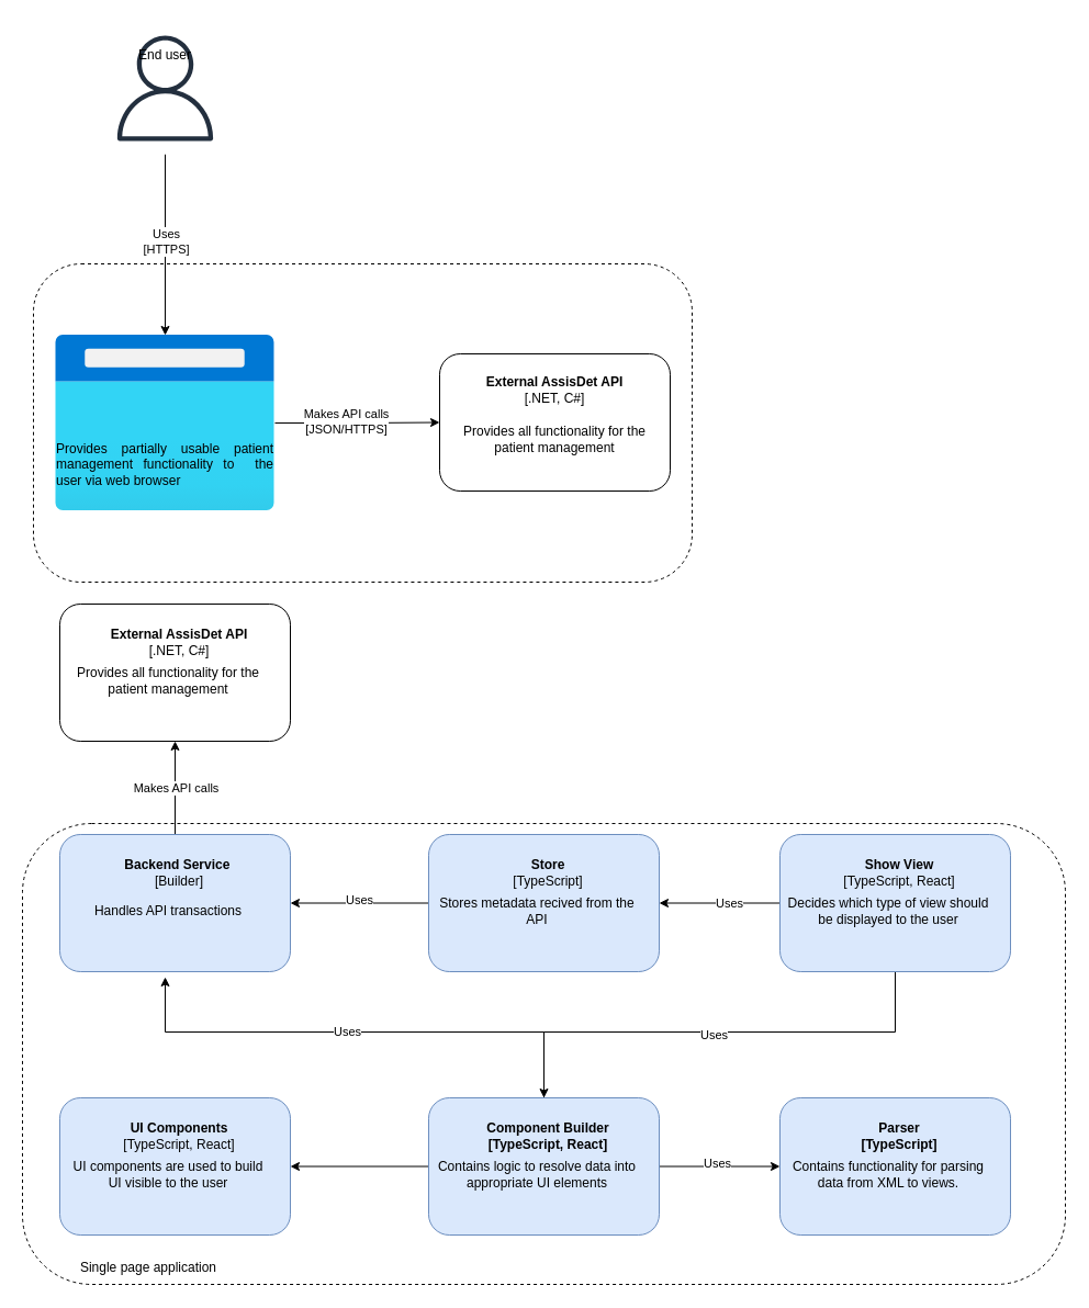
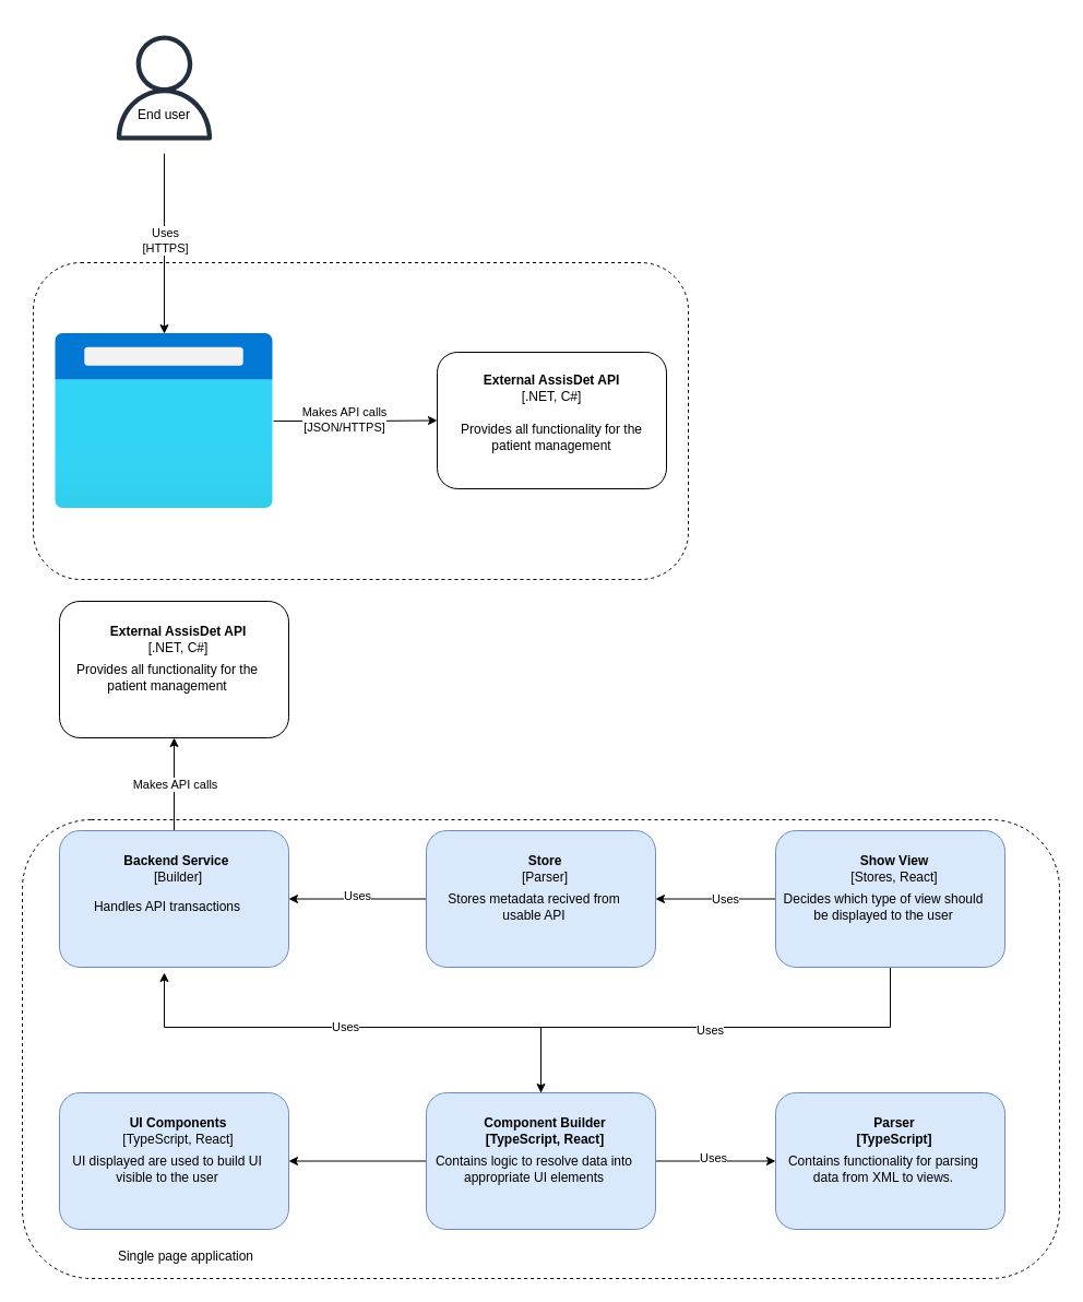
  <mxCell id="0" />
  <mxCell id="1" parent="0" />
  <mxCell id="2" value="" style="rounded=1;whiteSpace=wrap;html=1;fillColor=none;dashed=1;" vertex="1" parent="1"><mxGeometry x="20" y="750" width="950" height="420" as="geometry" /></mxCell>
  <mxCell id="3" style="edgeStyle=orthogonalEdgeStyle;rounded=0;orthogonalLoop=1;jettySize=auto;html=1;" edge="1" parent="1" source="5" target="9"><mxGeometry relative="1" as="geometry" /></mxCell>
  <mxCell id="4" value="&lt;div&gt;Uses&lt;/div&gt;&lt;div&gt;[HTTPS]&lt;br&gt;&lt;/div&gt;" style="edgeLabel;html=1;align=center;verticalAlign=middle;resizable=0;points=[];" vertex="1" connectable="0" parent="3"><mxGeometry x="-0.044" relative="1" as="geometry"><mxPoint as="offset" /></mxGeometry></mxCell>
  <mxCell id="5" value="" style="sketch=0;outlineConnect=0;fontColor=#232F3E;gradientColor=none;strokeColor=#232F3E;fillColor=#ffffff;dashed=0;verticalLabelPosition=bottom;verticalAlign=top;align=center;html=1;fontSize=12;fontStyle=0;aspect=fixed;shape=mxgraph.aws4.resourceIcon;resIcon=mxgraph.aws4.user;" vertex="1" parent="1"><mxGeometry x="90" y="20" width="120" height="120" as="geometry" /></mxCell>
  <mxCell id="6" value="" style="rounded=1;whiteSpace=wrap;html=1;fillColor=none;dashed=1;" vertex="1" parent="1"><mxGeometry x="30" y="240" width="600" height="290" as="geometry" /></mxCell>
  <mxCell id="7" style="edgeStyle=orthogonalEdgeStyle;rounded=0;orthogonalLoop=1;jettySize=auto;html=1;" edge="1" parent="1" source="9" target="10"><mxGeometry relative="1" as="geometry" /></mxCell>
  <mxCell id="8" value="&lt;div&gt;Makes API calls&lt;/div&gt;&lt;div&gt;[JSON/HTTPS]&lt;br&gt;&lt;/div&gt;" style="edgeLabel;html=1;align=center;verticalAlign=middle;resizable=0;points=[];" vertex="1" connectable="0" parent="7"><mxGeometry x="-0.148" y="2" relative="1" as="geometry"><mxPoint as="offset" /></mxGeometry></mxCell>
  <mxCell id="9" value="" style="image;aspect=fixed;html=1;points=[];align=center;fontSize=12;image=img/lib/azure2/general/Browser.svg;" vertex="1" parent="1"><mxGeometry x="50" y="305" width="200" height="160" as="geometry" /></mxCell>
  <mxCell id="10" value="" style="rounded=1;whiteSpace=wrap;html=1;" vertex="1" parent="1"><mxGeometry x="400" y="322" width="210" height="125" as="geometry" /></mxCell>
- <mxCell id="11" value="&lt;div align=&quot;justify&quot;&gt;Provides partially usable patient management functionality to&amp;nbsp; the user via web browser&lt;/div&gt;" style="text;html=1;strokeColor=none;fillColor=none;align=center;verticalAlign=middle;whiteSpace=wrap;rounded=0;" vertex="1" parent="1"><mxGeometry x="50" y="385" width="200" height="75" as="geometry" /></mxCell>
  <mxCell id="12" value="&lt;b&gt;External AssisDet API&lt;/b&gt; [.NET, C#]" style="text;html=1;strokeColor=none;fillColor=none;align=center;verticalAlign=middle;whiteSpace=wrap;rounded=0;" vertex="1" parent="1"><mxGeometry x="430" y="340" width="150" height="30" as="geometry" /></mxCell>
- <mxCell id="13" value="End user" style="text;html=1;strokeColor=none;fillColor=none;align=center;verticalAlign=middle;whiteSpace=wrap;rounded=0;" vertex="1" parent="1"><mxGeometry x="120" y="35" width="60" height="30" as="geometry" /></mxCell>
+ <mxCell id="13" value="End user" style="text;html=1;strokeColor=none;fillColor=none;align=center;verticalAlign=middle;whiteSpace=wrap;rounded=0;" vertex="1" parent="1"><mxGeometry x="120" y="90" width="60" height="30" as="geometry" /></mxCell>
  <mxCell id="14" value="Provides all functionality for the patient management" style="text;html=1;strokeColor=none;fillColor=none;align=center;verticalAlign=middle;whiteSpace=wrap;rounded=0;" vertex="1" parent="1"><mxGeometry x="410" y="370" width="190" height="60" as="geometry" /></mxCell>
  <mxCell id="15" value="" style="rounded=1;whiteSpace=wrap;html=1;" vertex="1" parent="1"><mxGeometry x="54" y="550" width="210" height="125" as="geometry" /></mxCell>
  <mxCell id="16" value="Provides all functionality for the patient management" style="text;html=1;strokeColor=none;fillColor=none;align=center;verticalAlign=middle;whiteSpace=wrap;rounded=0;" vertex="1" parent="1"><mxGeometry x="58" y="590" width="190" height="60" as="geometry" /></mxCell>
  <mxCell id="17" value="&lt;b&gt;External AssisDet API&lt;/b&gt; [.NET, C#]" style="text;html=1;strokeColor=none;fillColor=none;align=center;verticalAlign=middle;whiteSpace=wrap;rounded=0;" vertex="1" parent="1"><mxGeometry x="88" y="570" width="150" height="30" as="geometry" /></mxCell>
  <mxCell id="18" style="edgeStyle=orthogonalEdgeStyle;rounded=0;orthogonalLoop=1;jettySize=auto;html=1;entryX=0.5;entryY=1;entryDx=0;entryDy=0;" edge="1" parent="1" source="20" target="15"><mxGeometry relative="1" as="geometry" /></mxCell>
  <mxCell id="19" value="Makes API calls" style="edgeLabel;html=1;align=center;verticalAlign=middle;resizable=0;points=[];" vertex="1" connectable="0" parent="18"><mxGeometry x="0.015" relative="1" as="geometry"><mxPoint as="offset" /></mxGeometry></mxCell>
  <mxCell id="20" value="" style="rounded=1;whiteSpace=wrap;html=1;fillColor=#dae8fc;strokeColor=#6c8ebf;" vertex="1" parent="1"><mxGeometry x="54" y="760" width="210" height="125" as="geometry" /></mxCell>
  <mxCell id="21" value="Handles API transactions" style="text;html=1;strokeColor=none;fillColor=none;align=center;verticalAlign=middle;whiteSpace=wrap;rounded=0;" vertex="1" parent="1"><mxGeometry x="58" y="800" width="190" height="60" as="geometry" /></mxCell>
  <mxCell id="22" value="&lt;div&gt;&lt;b&gt;Backend Service&lt;/b&gt;&amp;nbsp;&lt;/div&gt;&lt;div&gt;[Builder]&lt;/div&gt;" style="text;html=1;strokeColor=none;fillColor=none;align=center;verticalAlign=middle;whiteSpace=wrap;rounded=0;" vertex="1" parent="1"><mxGeometry x="88" y="780" width="150" height="30" as="geometry" /></mxCell>
  <mxCell id="23" style="edgeStyle=orthogonalEdgeStyle;rounded=0;orthogonalLoop=1;jettySize=auto;html=1;entryX=1;entryY=0.5;entryDx=0;entryDy=0;" edge="1" parent="1" source="25" target="20"><mxGeometry relative="1" as="geometry" /></mxCell>
  <mxCell id="24" value="Uses" style="edgeLabel;html=1;align=center;verticalAlign=middle;resizable=0;points=[];" vertex="1" connectable="0" parent="23"><mxGeometry x="0.012" y="-3" relative="1" as="geometry"><mxPoint as="offset" /></mxGeometry></mxCell>
  <mxCell id="25" value="" style="rounded=1;whiteSpace=wrap;html=1;fillColor=#dae8fc;strokeColor=#6c8ebf;" vertex="1" parent="1"><mxGeometry x="390" y="760" width="210" height="125" as="geometry" /></mxCell>
- <mxCell id="26" value="Stores metadata recived from the API" style="text;html=1;strokeColor=none;fillColor=none;align=center;verticalAlign=middle;whiteSpace=wrap;rounded=0;" vertex="1" parent="1"><mxGeometry x="394" y="800" width="190" height="60" as="geometry" /></mxCell>
- <mxCell id="27" value="&lt;div&gt;&lt;b&gt;Store&lt;/b&gt;&lt;/div&gt;&lt;div&gt;[TypeScript]&lt;/div&gt;" style="text;html=1;strokeColor=none;fillColor=none;align=center;verticalAlign=middle;whiteSpace=wrap;rounded=0;" vertex="1" parent="1"><mxGeometry x="424" y="780" width="150" height="30" as="geometry" /></mxCell>
+ <mxCell id="26" value="Stores metadata recived from usable API" style="text;html=1;strokeColor=none;fillColor=none;align=center;verticalAlign=middle;whiteSpace=wrap;rounded=0;" vertex="1" parent="1"><mxGeometry x="394" y="800" width="190" height="60" as="geometry" /></mxCell>
+ <mxCell id="27" value="&lt;div&gt;&lt;b&gt;Store&lt;/b&gt;&lt;/div&gt;&lt;div&gt;[Parser]&lt;/div&gt;" style="text;html=1;strokeColor=none;fillColor=none;align=center;verticalAlign=middle;whiteSpace=wrap;rounded=0;" vertex="1" parent="1"><mxGeometry x="424" y="780" width="150" height="30" as="geometry" /></mxCell>
  <mxCell id="28" style="edgeStyle=orthogonalEdgeStyle;rounded=0;orthogonalLoop=1;jettySize=auto;html=1;" edge="1" parent="1" source="32" target="43"><mxGeometry relative="1" as="geometry"><Array as="points"><mxPoint x="815" y="940" /><mxPoint x="495" y="940" /></Array></mxGeometry></mxCell>
  <mxCell id="29" value="Uses" style="edgeLabel;html=1;align=center;verticalAlign=middle;resizable=0;points=[];" vertex="1" connectable="0" parent="28"><mxGeometry x="0.018" y="2" relative="1" as="geometry"><mxPoint as="offset" /></mxGeometry></mxCell>
  <mxCell id="30" style="edgeStyle=orthogonalEdgeStyle;rounded=0;orthogonalLoop=1;jettySize=auto;html=1;entryX=1;entryY=0.5;entryDx=0;entryDy=0;" edge="1" parent="1" source="32" target="25"><mxGeometry relative="1" as="geometry" /></mxCell>
  <mxCell id="31" value="Uses" style="edgeLabel;html=1;align=center;verticalAlign=middle;resizable=0;points=[];" vertex="1" connectable="0" parent="30"><mxGeometry x="-0.14" relative="1" as="geometry"><mxPoint as="offset" /></mxGeometry></mxCell>
  <mxCell id="32" value="" style="rounded=1;whiteSpace=wrap;html=1;fillColor=#dae8fc;strokeColor=#6c8ebf;" vertex="1" parent="1"><mxGeometry x="710" y="760" width="210" height="125" as="geometry" /></mxCell>
  <mxCell id="33" value="Decides which type of view should be displayed to the user" style="text;html=1;strokeColor=none;fillColor=none;align=center;verticalAlign=middle;whiteSpace=wrap;rounded=0;" vertex="1" parent="1"><mxGeometry x="714" y="800" width="190" height="60" as="geometry" /></mxCell>
- <mxCell id="34" value="&lt;div&gt;&lt;b&gt;Show View&lt;/b&gt;&lt;/div&gt;&lt;div&gt;[TypeScript, React]&lt;/div&gt;" style="text;html=1;strokeColor=none;fillColor=none;align=center;verticalAlign=middle;whiteSpace=wrap;rounded=0;" vertex="1" parent="1"><mxGeometry x="744" y="780" width="150" height="30" as="geometry" /></mxCell>
+ <mxCell id="34" value="&lt;div&gt;&lt;b&gt;Show View&lt;/b&gt;&lt;/div&gt;&lt;div&gt;[Stores, React]&lt;/div&gt;" style="text;html=1;strokeColor=none;fillColor=none;align=center;verticalAlign=middle;whiteSpace=wrap;rounded=0;" vertex="1" parent="1"><mxGeometry x="744" y="780" width="150" height="30" as="geometry" /></mxCell>
  <mxCell id="35" value="" style="rounded=1;whiteSpace=wrap;html=1;fillColor=#dae8fc;strokeColor=#6c8ebf;" vertex="1" parent="1"><mxGeometry x="54" y="1000" width="210" height="125" as="geometry" /></mxCell>
- <mxCell id="36" value="UI components are used to build UI visible to the user" style="text;html=1;strokeColor=none;fillColor=none;align=center;verticalAlign=middle;whiteSpace=wrap;rounded=0;" vertex="1" parent="1"><mxGeometry x="58" y="1040" width="190" height="60" as="geometry" /></mxCell>
+ <mxCell id="36" value="UI displayed are used to build UI visible to the user" style="text;html=1;strokeColor=none;fillColor=none;align=center;verticalAlign=middle;whiteSpace=wrap;rounded=0;" vertex="1" parent="1"><mxGeometry x="58" y="1040" width="190" height="60" as="geometry" /></mxCell>
  <mxCell id="37" value="&lt;div&gt;&lt;b&gt;UI Components&lt;/b&gt;&lt;/div&gt;&lt;div&gt; [TypeScript, React]&lt;/div&gt;" style="text;html=1;strokeColor=none;fillColor=none;align=center;verticalAlign=middle;whiteSpace=wrap;rounded=0;" vertex="1" parent="1"><mxGeometry x="88" y="1020" width="150" height="30" as="geometry" /></mxCell>
  <mxCell id="38" style="edgeStyle=orthogonalEdgeStyle;rounded=0;orthogonalLoop=1;jettySize=auto;html=1;entryX=1;entryY=0.5;entryDx=0;entryDy=0;" edge="1" parent="1" source="43" target="35"><mxGeometry relative="1" as="geometry" /></mxCell>
  <mxCell id="39" style="edgeStyle=orthogonalEdgeStyle;rounded=0;orthogonalLoop=1;jettySize=auto;html=1;entryX=0;entryY=0.5;entryDx=0;entryDy=0;" edge="1" parent="1" source="43" target="46"><mxGeometry relative="1" as="geometry" /></mxCell>
  <mxCell id="40" value="Uses" style="edgeLabel;html=1;align=center;verticalAlign=middle;resizable=0;points=[];" vertex="1" connectable="0" parent="39"><mxGeometry x="-0.052" y="3" relative="1" as="geometry"><mxPoint as="offset" /></mxGeometry></mxCell>
  <mxCell id="41" style="edgeStyle=orthogonalEdgeStyle;rounded=0;orthogonalLoop=1;jettySize=auto;html=1;" edge="1" parent="1" source="43"><mxGeometry relative="1" as="geometry"><mxPoint x="150" y="890" as="targetPoint" /><Array as="points"><mxPoint x="495" y="940" /><mxPoint x="150" y="940" /></Array></mxGeometry></mxCell>
  <mxCell id="42" value="Uses" style="edgeLabel;html=1;align=center;verticalAlign=middle;resizable=0;points=[];" vertex="1" connectable="0" parent="41"><mxGeometry x="0.052" y="-1" relative="1" as="geometry"><mxPoint x="-1" as="offset" /></mxGeometry></mxCell>
  <mxCell id="43" value="" style="rounded=1;whiteSpace=wrap;html=1;fillColor=#dae8fc;strokeColor=#6c8ebf;" vertex="1" parent="1"><mxGeometry x="390" y="1000" width="210" height="125" as="geometry" /></mxCell>
  <mxCell id="44" value="Contains logic to resolve data into appropriate UI elements" style="text;html=1;strokeColor=none;fillColor=none;align=center;verticalAlign=middle;whiteSpace=wrap;rounded=0;" vertex="1" parent="1"><mxGeometry x="394" y="1040" width="190" height="60" as="geometry" /></mxCell>
  <mxCell id="45" value="&lt;div&gt;&lt;b&gt;Component Builder&lt;/b&gt;&lt;/div&gt;&lt;div&gt;&lt;b&gt;[TypeScript, React]&lt;br&gt;&lt;/b&gt;&lt;/div&gt;" style="text;html=1;strokeColor=none;fillColor=none;align=center;verticalAlign=middle;whiteSpace=wrap;rounded=0;" vertex="1" parent="1"><mxGeometry x="424" y="1020" width="150" height="30" as="geometry" /></mxCell>
  <mxCell id="46" value="" style="rounded=1;whiteSpace=wrap;html=1;fillColor=#dae8fc;strokeColor=#6c8ebf;" vertex="1" parent="1"><mxGeometry x="710" y="1000" width="210" height="125" as="geometry" /></mxCell>
  <mxCell id="47" value="Contains functionality for parsing data from XML to views." style="text;html=1;strokeColor=none;fillColor=none;align=center;verticalAlign=middle;whiteSpace=wrap;rounded=0;" vertex="1" parent="1"><mxGeometry x="714" y="1040" width="190" height="60" as="geometry" /></mxCell>
  <mxCell id="48" value="&lt;div&gt;&lt;b&gt;Parser&lt;/b&gt;&lt;/div&gt;&lt;div&gt;&lt;b&gt;[TypeScript]&lt;br&gt;&lt;/b&gt;&lt;/div&gt;" style="text;html=1;strokeColor=none;fillColor=none;align=center;verticalAlign=middle;whiteSpace=wrap;rounded=0;" vertex="1" parent="1"><mxGeometry x="744" y="1020" width="150" height="30" as="geometry" /></mxCell>
- <mxCell id="49" value="Single page application" style="text;html=1;strokeColor=none;fillColor=none;align=center;verticalAlign=middle;whiteSpace=wrap;rounded=0;" vertex="1" parent="1"><mxGeometry x="60" y="1140" width="150" height="30" as="geometry" /></mxCell>
+ <mxCell id="49" value="Single page application" style="text;html=1;strokeColor=none;fillColor=none;align=center;verticalAlign=middle;whiteSpace=wrap;rounded=0;" vertex="1" parent="1"><mxGeometry x="95" y="1135" width="150" height="30" as="geometry" /></mxCell>
